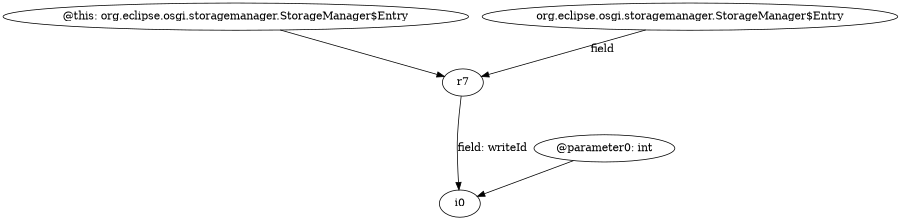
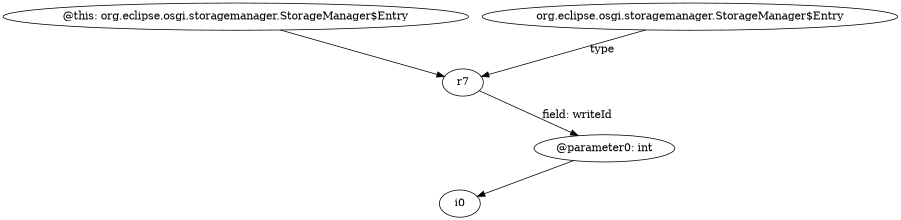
  digraph {
    n1 [label=r7]
    n2 [label=i0]
    n3 [label="@parameter0: int"]
    n4 [label="@this: org.eclipse.osgi.storagemanager.StorageManager$Entry"]
    n5 [label="org.eclipse.osgi.storagemanager.StorageManager$Entry"]
-   n1 -> n2 [label="field: writeId"]
+   n1 -> n3 [label="field: writeId"]
    n3 -> n2
    n4 -> n1
-   n5 -> n1 [label=field]
+   n5 -> n1 [label=type]
  }
